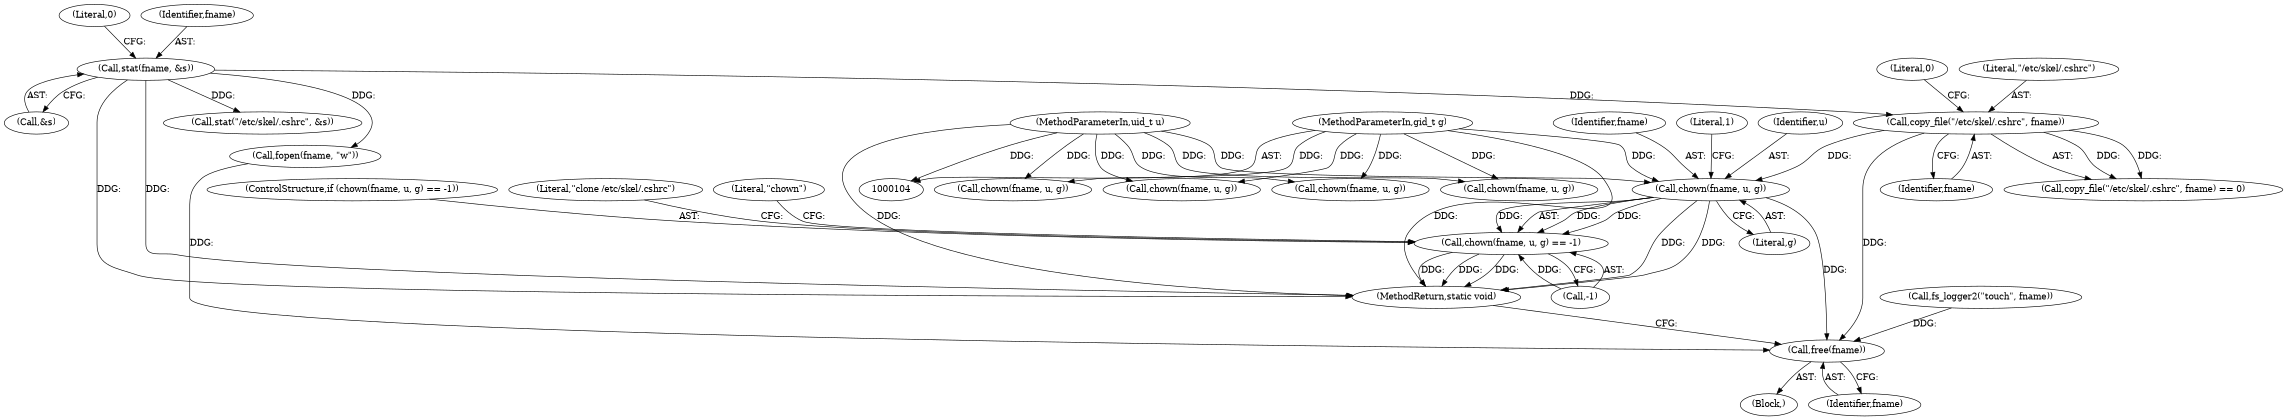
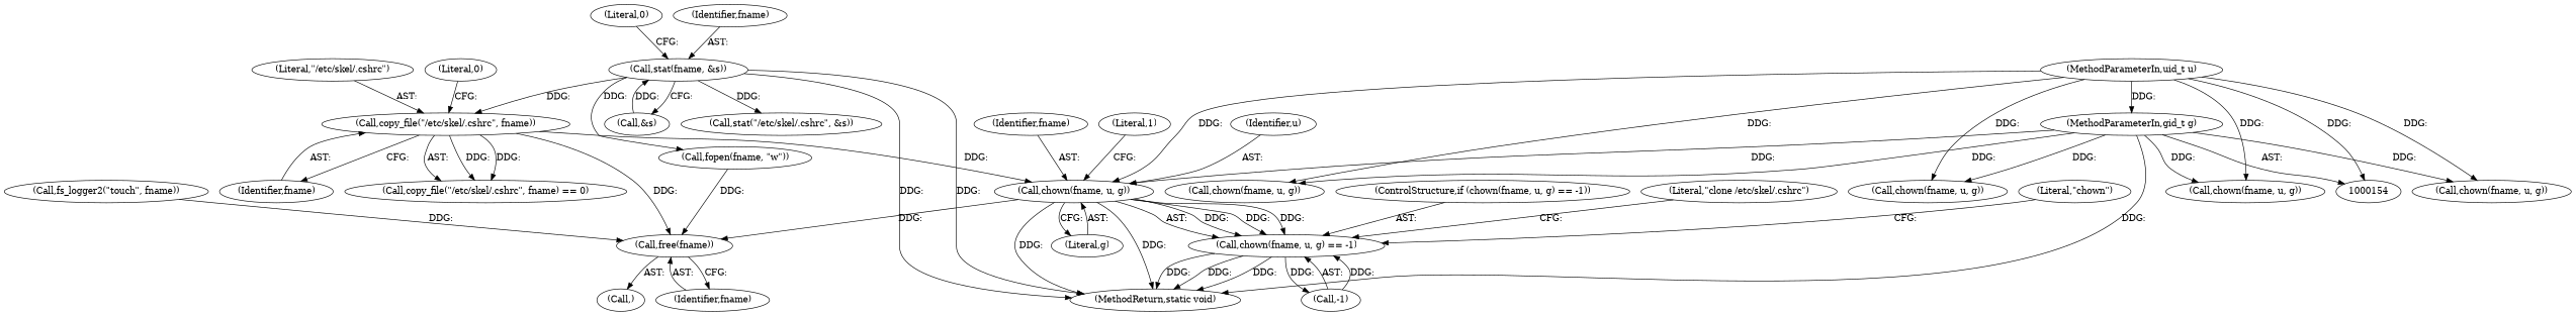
  digraph {
    n1 [label="(Call,chown(fname, u, g))"]
    n2 [label="(Call,chown(fname, u, g) == -1)"]
    n3 [label="(Call,free(fname))"]
    n4 [label="(Literal,g)"]
    n5 [label="(MethodReturn,static void)"]
    n6 [label="(Call,-1)"]
-   n7 [label="(Block,)"]
+   n7 [label="(Call,)"]
    n8 [label="(Identifier,fname)"]
    n9 [label="(Call,copy_file(\"/etc/skel/.cshrc\", fname))"]
    n10 [label="(Call,copy_file(\"/etc/skel/.cshrc\", fname) == 0)"]
    n11 [label="(Identifier,fname)"]
    n12 [label="(Call,stat(fname, &s))"]
    n13 [label="(Call,stat(\"/etc/skel/.cshrc\", &s))"]
    n14 [label="(Call,fopen(fname, \"w\"))"]
    n15 [label="(Call,&s)"]
    n16 [label="(MethodParameterIn,uid_t u)"]
    n17 [label="(Call,chown(fname, u, g))"]
    n18 [label="(Call,chown(fname, u, g))"]
    n19 [label="(Call,chown(fname, u, g))"]
    n20 [label="(Call,chown(fname, u, g))"]
-   1000104
+   1000104 [label=1000154]
    n22 [label="(MethodParameterIn,gid_t g)"]
    n23 [label="(ControlStructure,if (chown(fname, u, g) == -1))"]
    n24 [label="(Literal,\"clone /etc/skel/.cshrc\")"]
    n25 [label="(Identifier,fname)"]
    n26 [label="(Literal,1)"]
    n27 [label="(Literal,0)"]
    n28 [label="(Literal,0)"]
    n29 [label="(Identifier,fname)"]
    n30 [label="(Literal,\"/etc/skel/.cshrc\")"]
    n31 [label="(Identifier,u)"]
    n32 [label="(Literal,\"chown\")"]
    n33 [label="(Call,fs_logger2(\"touch\", fname))"]
    n1 -> n2 [label="AST: "]
    n1 -> n2 [label="DDG: "]
    n1 -> n2 [label="DDG: "]
    n1 -> n2 [label="DDG: "]
    n1 -> n3 [label="DDG: "]
    n1 -> n4 [label="CFG: "]
    n1 -> n5 [label="DDG: "]
    n1 -> n5 [label="DDG: "]
    n2 -> n5 [label="DDG: "]
    n2 -> n5 [label="DDG: "]
    n2 -> n5 [label="DDG: "]
-   n2 -> n6 [label="CFG: "]
+   n2 -> n6 [label="DDG: "]
    n3 -> n7 [label="AST: "]
    n3 -> n8 [label="CFG: "]
    n4 -> n1 [label="AST: "]
-   n5 -> n3 [label="CFG: "]
    n6 -> n2 [label="AST: "]
    n6 -> n2 [label="DDG: "]
    n8 -> n3 [label="AST: "]
    n9 -> n1 [label="DDG: "]
    n9 -> n3 [label="DDG: "]
    n9 -> n10 [label="AST: "]
    n9 -> n10 [label="DDG: "]
    n9 -> n10 [label="DDG: "]
    n9 -> n11 [label="CFG: "]
    n11 -> n9 [label="AST: "]
    n12 -> n5 [label="DDG: "]
    n12 -> n5 [label="DDG: "]
    n12 -> n9 [label="DDG: "]
    n12 -> n13 [label="DDG: "]
    n12 -> n14 [label="DDG: "]
    n12 -> n15 [label="CFG: "]
    n14 -> n3 [label="DDG: "]
-   n15 -> n12 [label="AST: "]
+   n15 -> n12 [label="DDG: "]
    n16 -> n1 [label="DDG: "]
-   n16 -> n5 [label="DDG: "]
+   n16 -> n22 [label="DDG: "]
    n16 -> n17 [label="DDG: "]
    n16 -> n18 [label="DDG: "]
    n16 -> n19 [label="DDG: "]
    n16 -> n20 [label="DDG: "]
    n16 -> 1000104 [label="DDG: "]
    n22 -> n1 [label="DDG: "]
    n22 -> n5 [label="DDG: "]
    n22 -> n17 [label="DDG: "]
    n22 -> n18 [label="DDG: "]
    n22 -> n19 [label="DDG: "]
    n22 -> n20 [label="DDG: "]
    n22 -> 1000104 [label="AST: "]
    n23 -> n2 [label="AST: "]
    n24 -> n2 [label="CFG: "]
    n25 -> n1 [label="AST: "]
    n26 -> n1 [label="CFG: "]
    n27 -> n12 [label="CFG: "]
    n28 -> n9 [label="CFG: "]
    n29 -> n12 [label="AST: "]
    n30 -> n9 [label="AST: "]
    n31 -> n1 [label="AST: "]
    n32 -> n2 [label="CFG: "]
    n33 -> n3 [label="DDG: "]
  }
